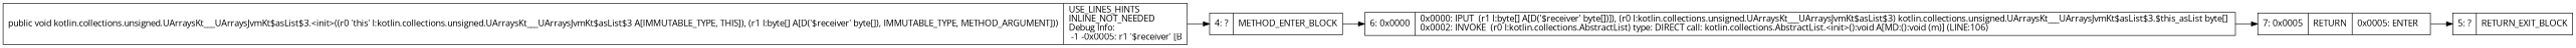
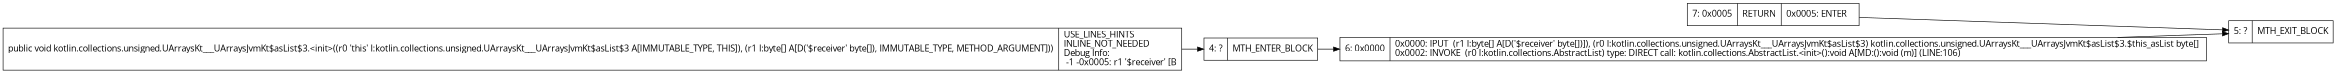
  digraph {
    fontname="Open Sans"
    rankdir=LR
    node [fontname="Open Sans" shape=record]
    edge [fontname="Open Sans"]
-   n1 [label="{4\:\ ?|METHOD_ENTER_BLOCK\l}"]
+   n1 [label="{4\:\ ?|MTH_ENTER_BLOCK\l}"]
    n2 [label="{6\:\ 0x0000|0x0000: IPUT  (r1 I:byte[] A[D('$receiver' byte[])]), (r0 I:kotlin.collections.unsigned.UArraysKt___UArraysJvmKt$asList$3) kotlin.collections.unsigned.UArraysKt___UArraysJvmKt$asList$3.$this_asList byte[] \l0x0002: INVOKE  (r0 I:kotlin.collections.AbstractList) type: DIRECT call: kotlin.collections.AbstractList.\<init\>():void A[MD:():void (m)] (LINE:106)\l}"]
    n3 [label="{7\:\ 0x0005|RETURN\l|0x0005: ENTER   \l}"]
-   n4 [label="{5\:\ ?|RETURN_EXIT_BLOCK\l}"]
+   n4 [label="{5\:\ ?|MTH_EXIT_BLOCK\l}"]
    n5 [label="{public void kotlin.collections.unsigned.UArraysKt___UArraysJvmKt$asList$3.\<init\>((r0 'this' I:kotlin.collections.unsigned.UArraysKt___UArraysJvmKt$asList$3 A[IMMUTABLE_TYPE, THIS]), (r1 I:byte[] A[D('$receiver' byte[]), IMMUTABLE_TYPE, METHOD_ARGUMENT]))  | USE_LINES_HINTS\lINLINE_NOT_NEEDED\lDebug Info:\l  \-1 \-0x0005: r1 '$receiver' [B\l}"]
    n1 -> n2
-   n2 -> n3
+   n2 -> n4
    n3 -> n4
    n5 -> n1
  }
